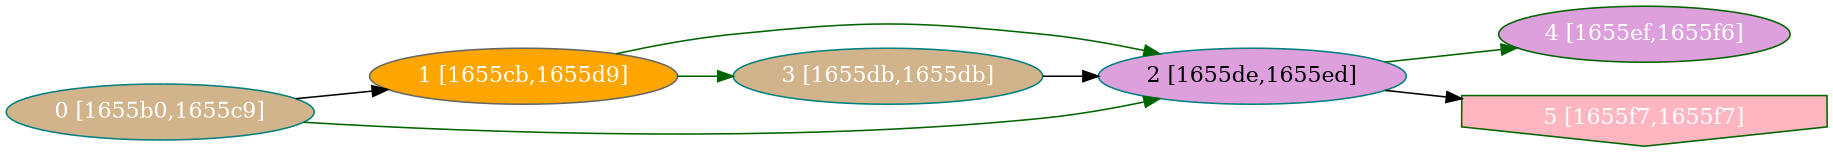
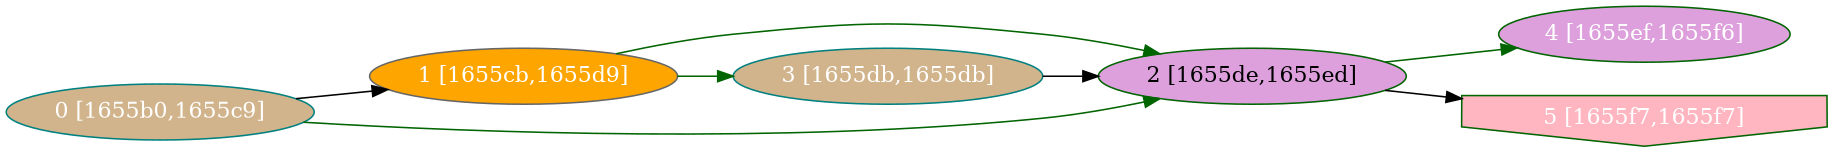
  digraph {
    rankdir=LR
    node [fillcolor=tan fontcolor="#ffffff" shape=oval style=filled color=darkgreen]
    edge [color=darkgreen]
    n1 [label="0 [1655b0,1655c9]" color=teal]
    n2 [fillcolor=orange label="1 [1655cb,1655d9]" color=gray40]
-   n3 [fillcolor=plum fontcolor="#000000" label="2 [1655de,1655ed]" color=teal]
+   n3 [fillcolor=plum fontcolor="#000000" label="2 [1655de,1655ed]"]
    n4 [label="3 [1655db,1655db]" color=teal]
    n5 [fillcolor=plum label="4 [1655ef,1655f6]"]
    n6 [fillcolor=lightpink label="5 [1655f7,1655f7]" shape=invhouse]
    n1 -> n2 [color=black]
    n1 -> n3
    n2 -> n3
    n2 -> n4
    n3 -> n5
    n3 -> n6 [color=black]
    n4 -> n3 [color=black]
  }
